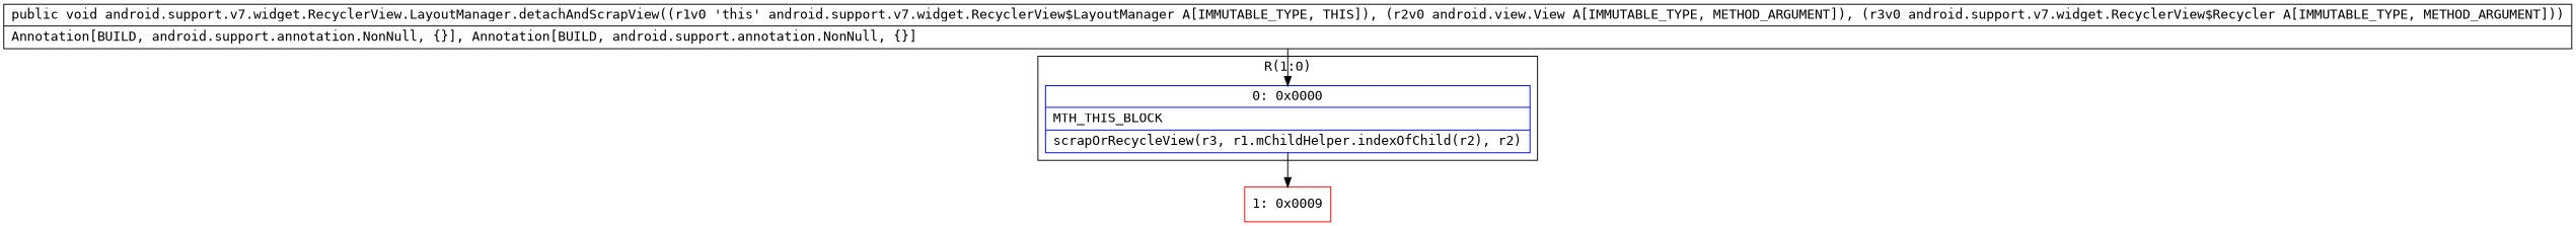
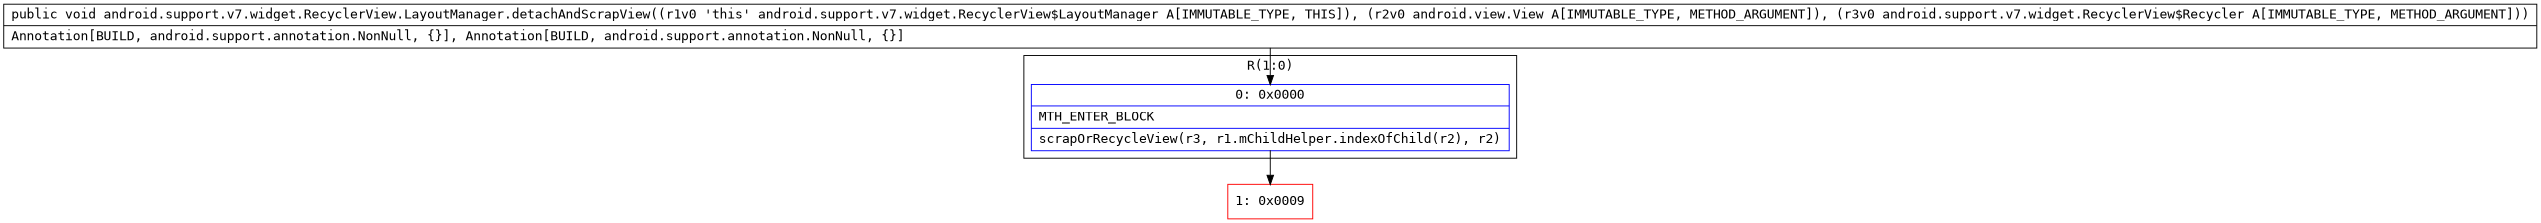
  digraph {
    fontname="DejaVu Sans Mono"
    node [shape=record fontname="DejaVu Sans Mono"]
    edge [fontname="DejaVu Sans Mono"]
-   n1 [color=blue label="{0\:\ 0x0000|MTH_THIS_BLOCK\l|scrapOrRecycleView(r3, r1.mChildHelper.indexOfChild(r2), r2)\l}"]
+   n1 [color=blue label="{0\:\ 0x0000|MTH_ENTER_BLOCK\l|scrapOrRecycleView(r3, r1.mChildHelper.indexOfChild(r2), r2)\l}"]
    n2 [color=red label="{1\:\ 0x0009}"]
    n3 [label="{public void android.support.v7.widget.RecyclerView.LayoutManager.detachAndScrapView((r1v0 'this' android.support.v7.widget.RecyclerView$LayoutManager A[IMMUTABLE_TYPE, THIS]), (r2v0 android.view.View A[IMMUTABLE_TYPE, METHOD_ARGUMENT]), (r3v0 android.support.v7.widget.RecyclerView$Recycler A[IMMUTABLE_TYPE, METHOD_ARGUMENT]))  | Annotation[BUILD, android.support.annotation.NonNull, \{\}], Annotation[BUILD, android.support.annotation.NonNull, \{\}]\l}"]
    subgraph cluster_1 {
      label="R(1:0)"
      n1
    }
    n1 -> n2
    n3 -> n1
  }
